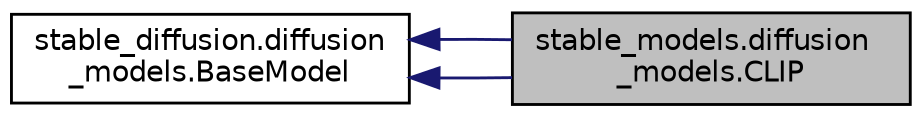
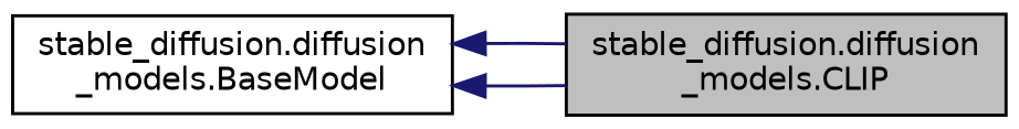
  digraph {
    rankdir=LR
    node [color=black fontname=Helvetica fontsize=10 shape=record style=filled]
    edge [color=midnightblue dir=back fontname=Helvetica fontsize=10 labelfontname=Helvetica labelfontsize=10 style=solid]
-   n1 [fillcolor=grey75 fontcolor=black height=0.2 label="stable_models.diffusion\l_models.CLIP" width=0.4]
+   n1 [fillcolor=grey75 fontcolor=black height=0.2 label="stable_diffusion.diffusion\l_models.CLIP" width=0.4]
    n2 [fillcolor=white height=0.2 label="stable_diffusion.diffusion\l_models.BaseModel" width=0.4]
    n2 -> n1
    n2 -> n1
  }
